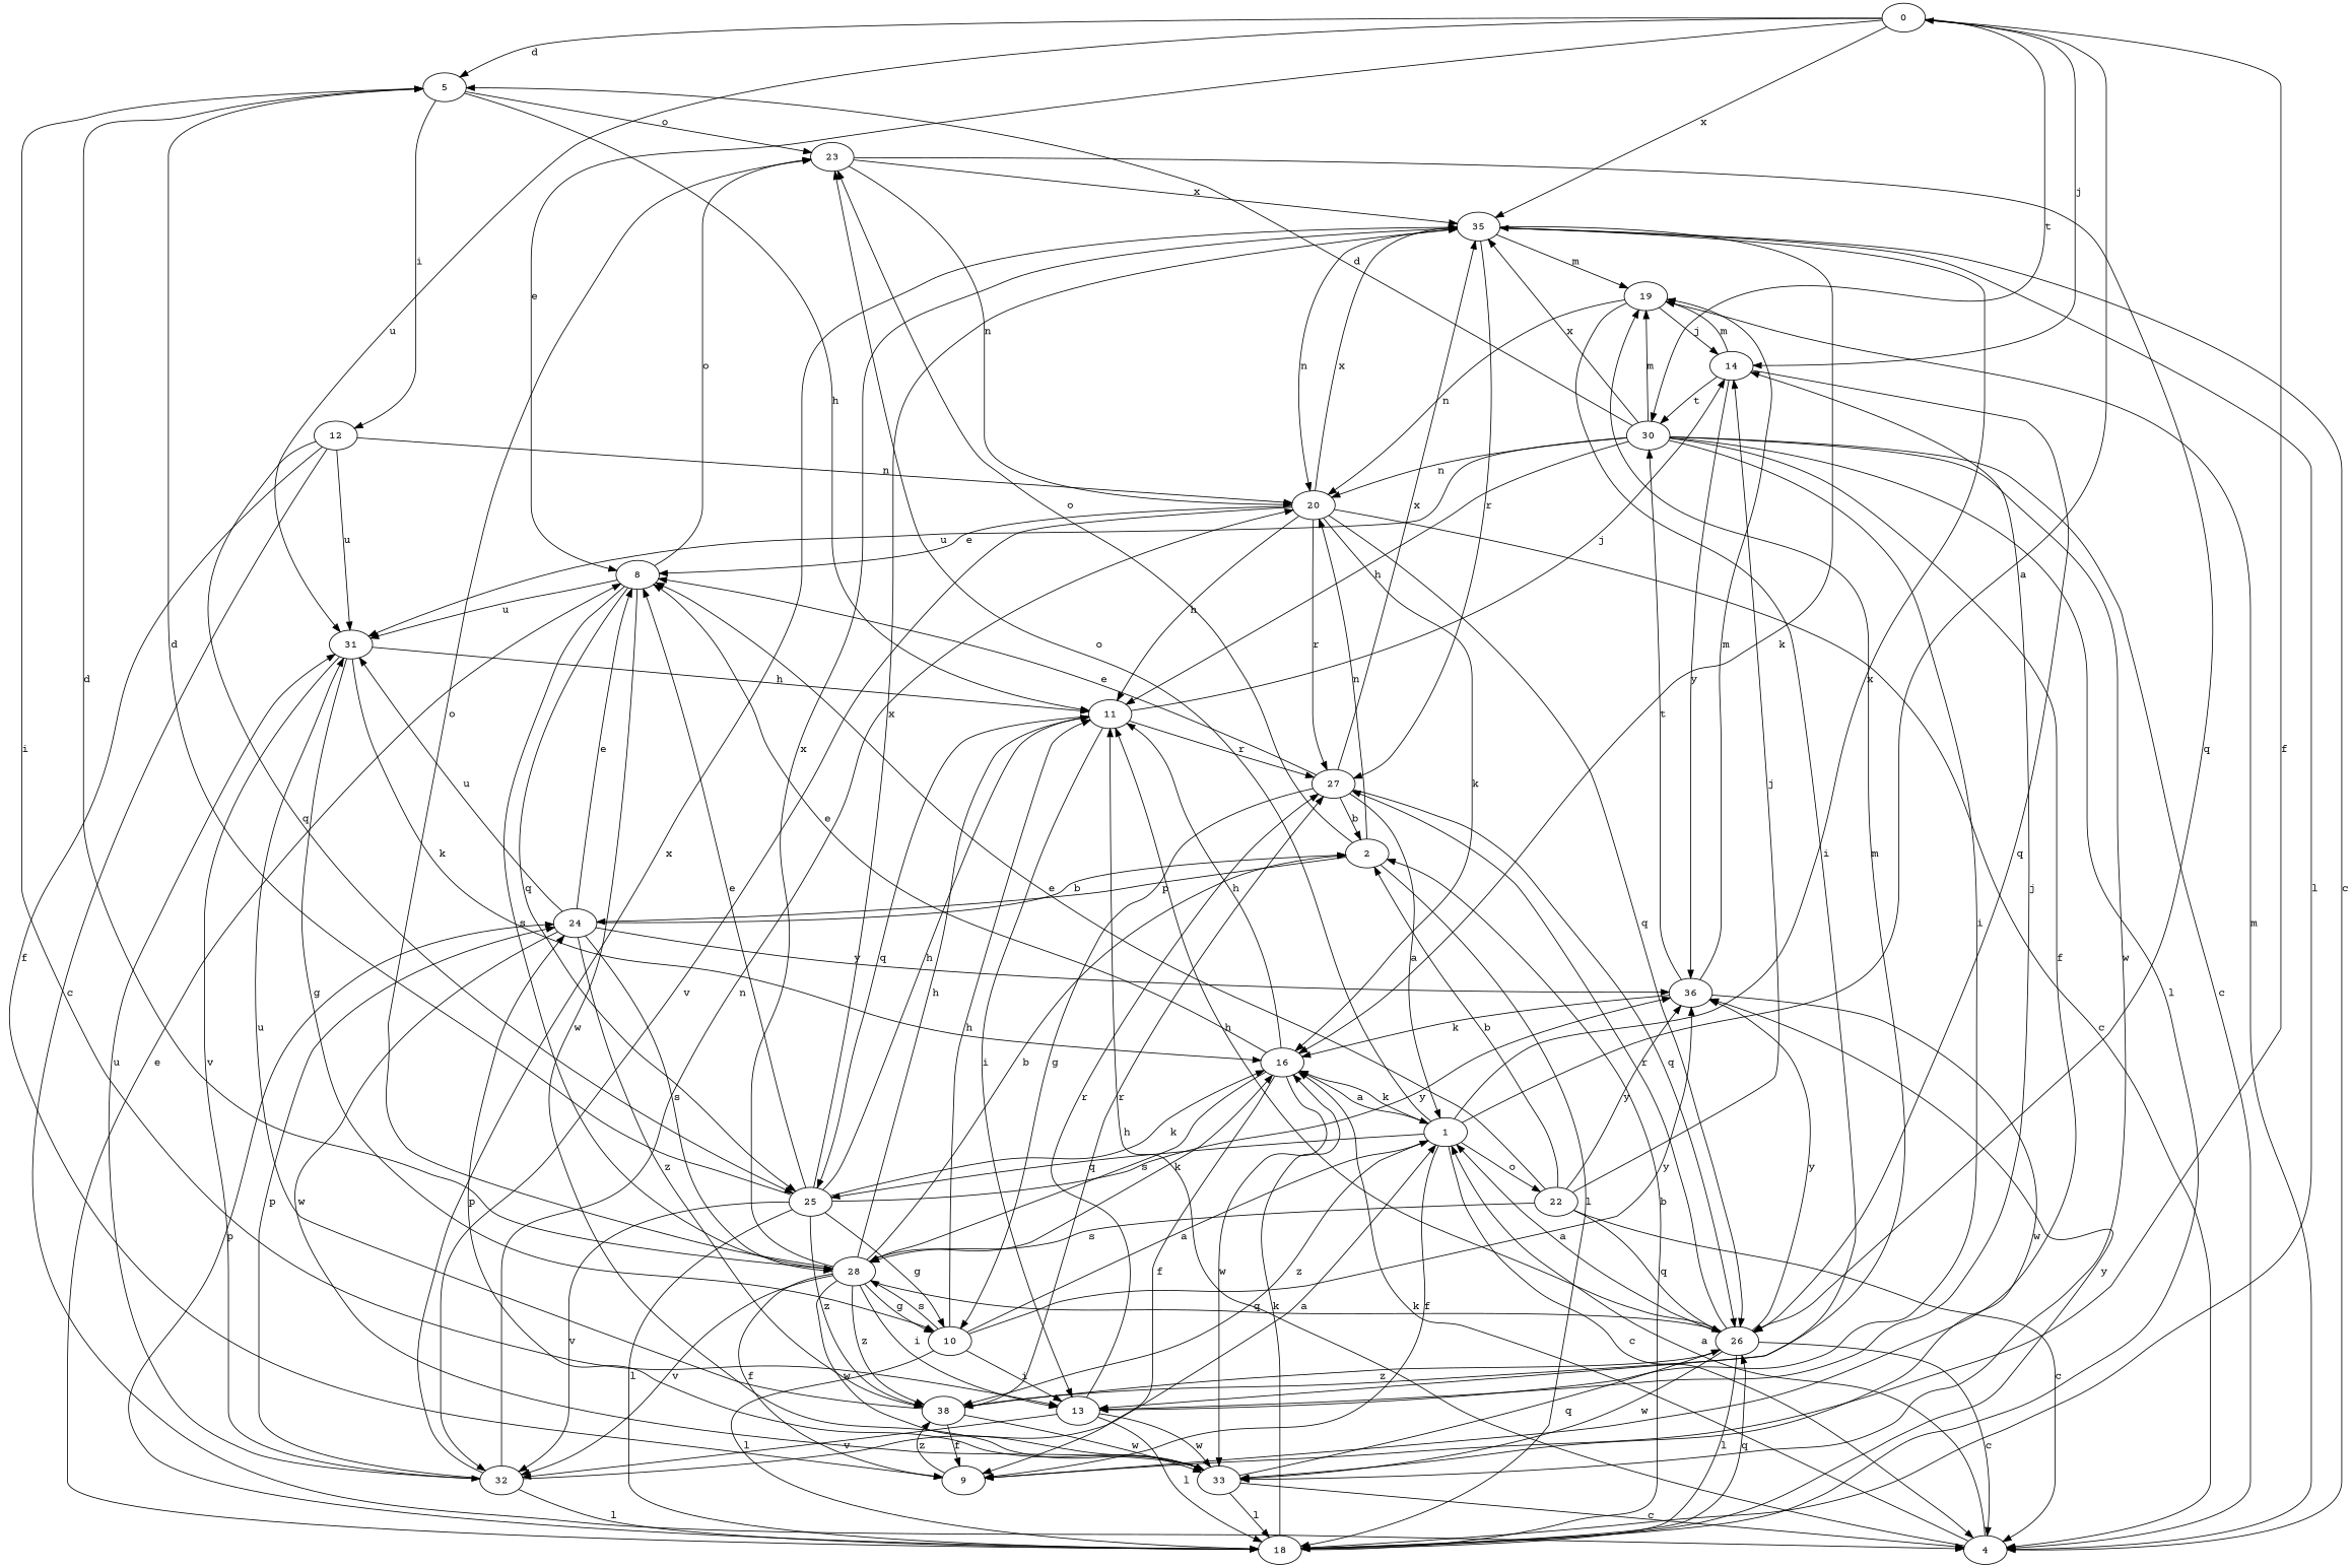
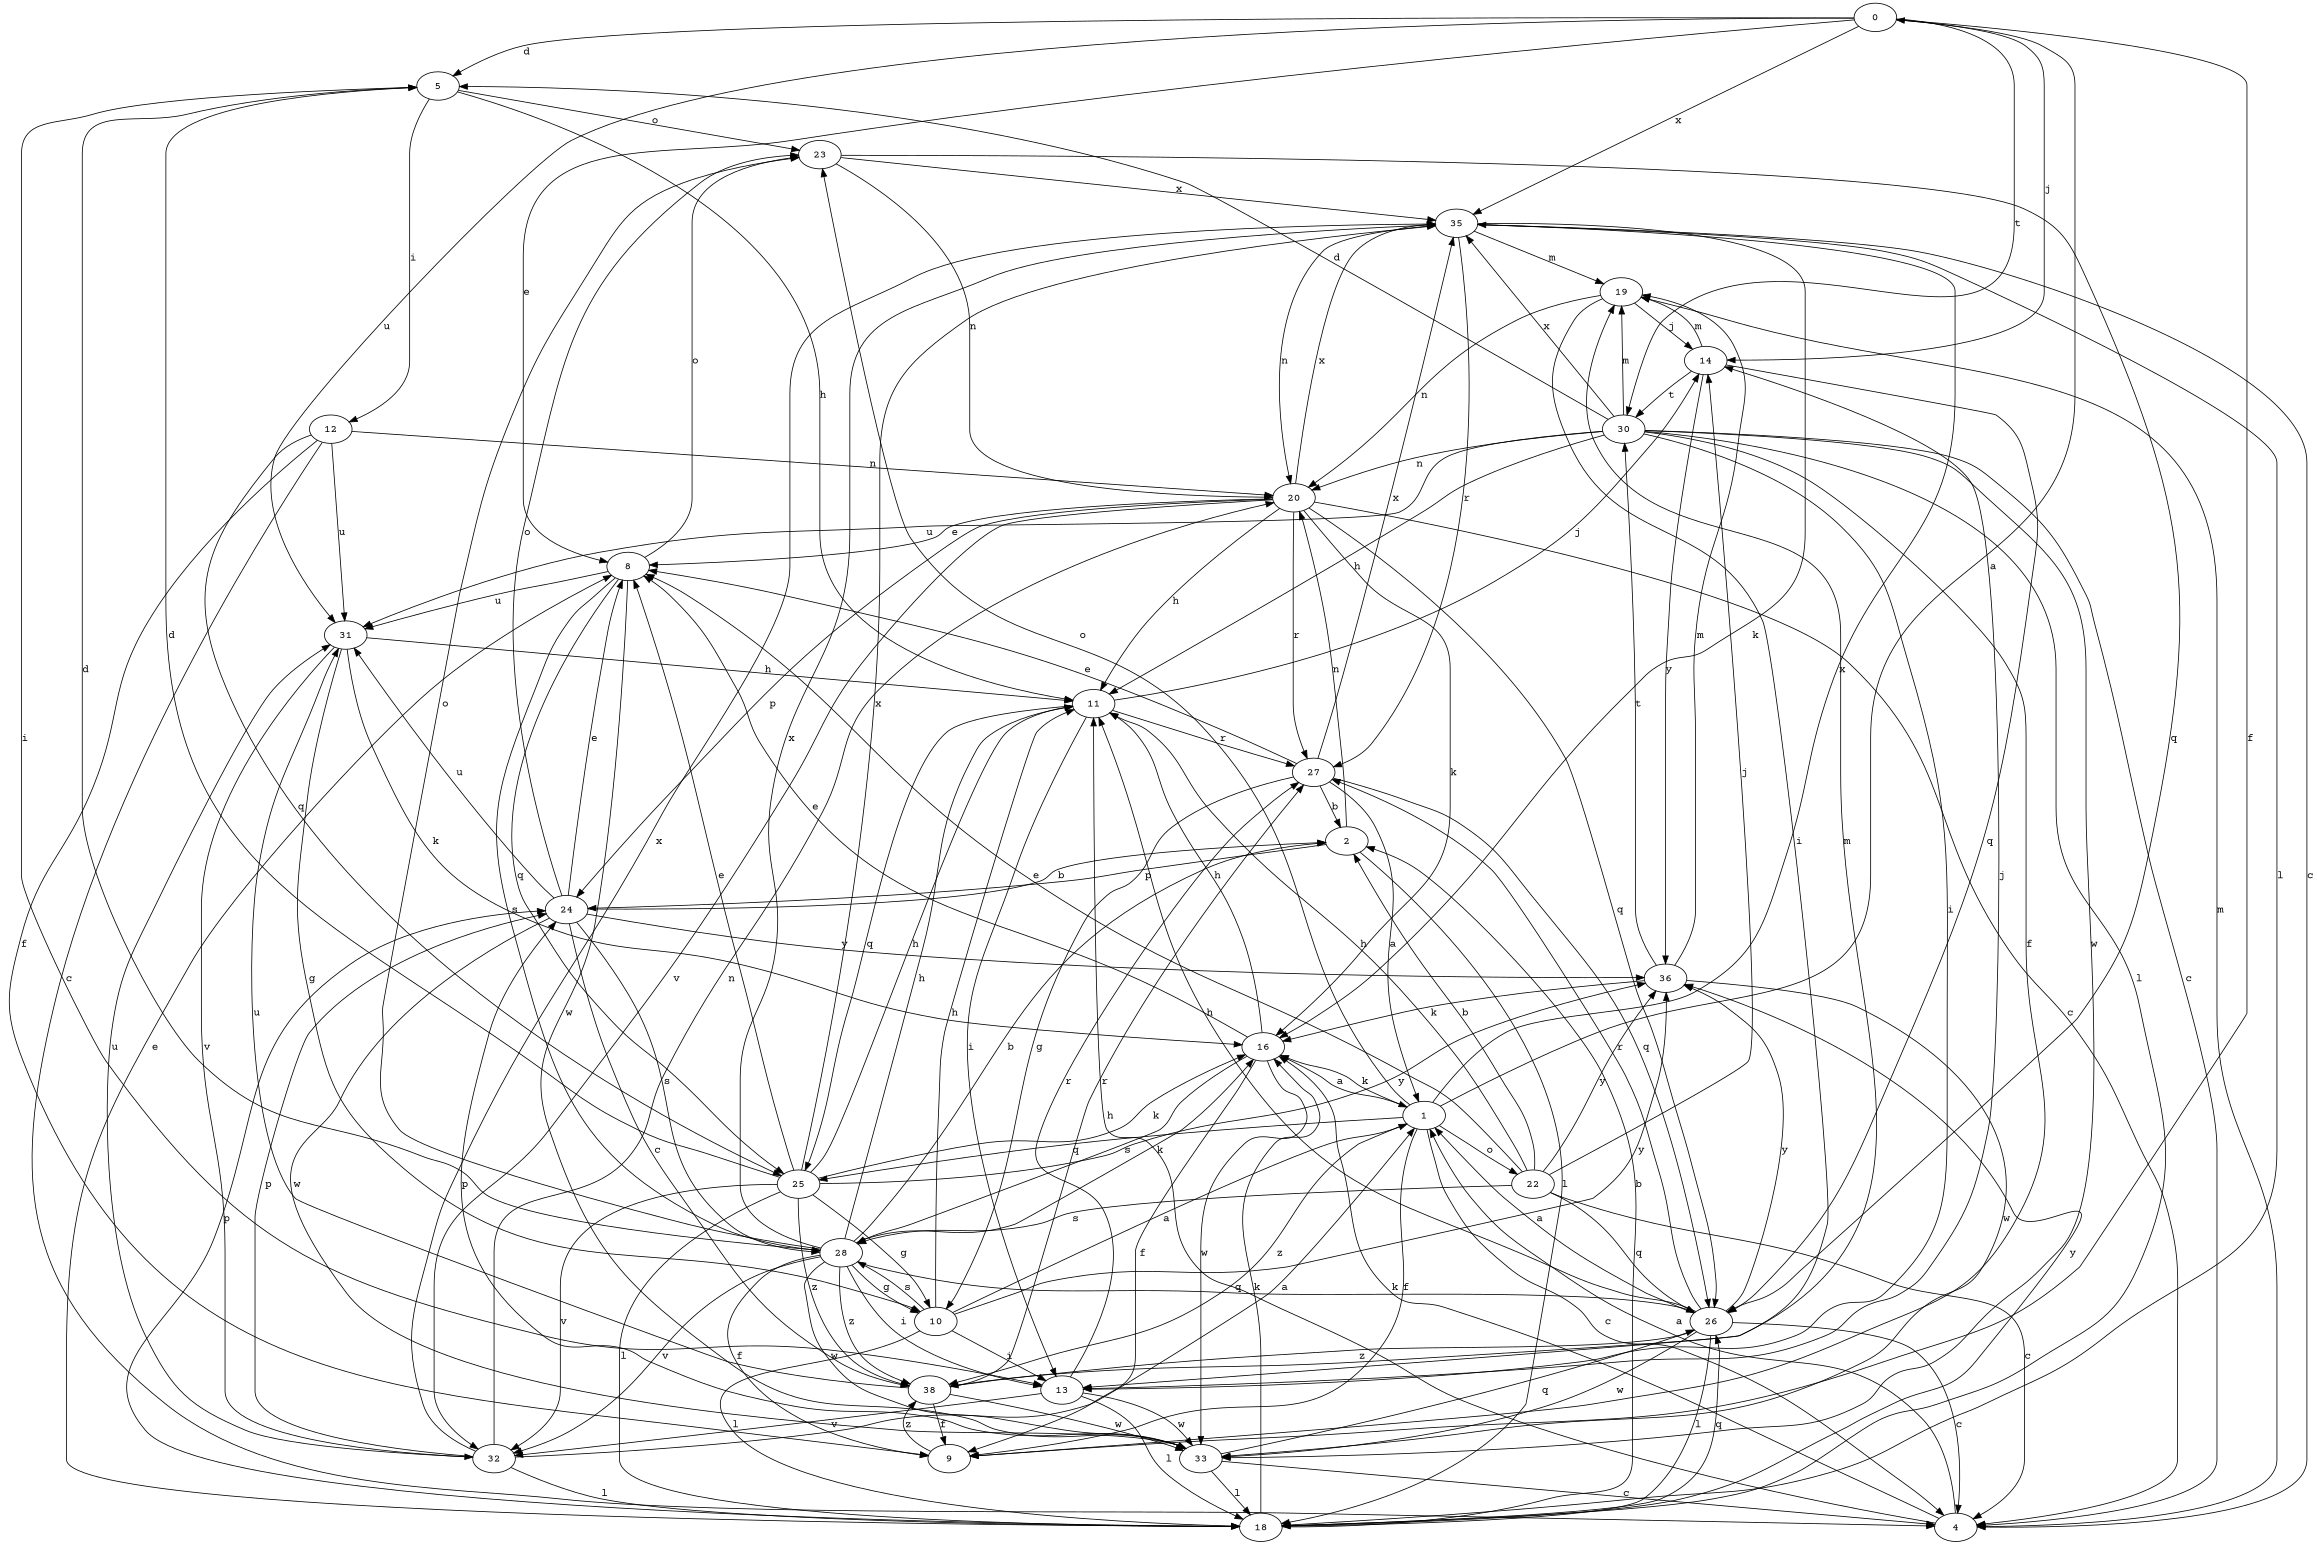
  strict digraph {
    fontname="Courier Prime"
    node [fontname="Courier Prime"]
    edge [fontname="Courier Prime"]
    0
    5
    8
    9
    14
    30
    31
    35
    23
    11
    12
    13
    25
    28
    33
    38
    19
    36
    26
    4
    18
    20
    16
    10
    32
    27
    1
    22
    2
    24
    0 -> 5 [label=d]
    0 -> 8 [label=e]
    0 -> 9 [label=f]
    0 -> 14 [label=j]
    0 -> 30 [label=t]
    0 -> 31 [label=u]
    0 -> 35 [label=x]
    5 -> 23 [label=o]
    5 -> 11 [label=h]
    5 -> 12 [label=i]
    5 -> 13 [label=i]
    8 -> 31 [label=u]
    8 -> 23 [label=o]
    8 -> 25 [label=q]
    8 -> 28 [label=s]
    8 -> 33 [label=w]
    9 -> 38 [label=z]
    14 -> 30 [label=t]
    14 -> 19 [label=m]
    14 -> 36 [label=y]
    14 -> 26 [label=q]
    30 -> 5 [label=d]
    30 -> 9 [label=f]
    30 -> 31 [label=u]
    30 -> 35 [label=x]
    30 -> 11 [label=h]
    30 -> 13 [label=i]
    30 -> 33 [label=w]
    30 -> 19 [label=m]
    30 -> 4 [label=c]
    30 -> 18 [label=l]
    30 -> 20 [label=n]
    31 -> 11 [label=h]
    31 -> 16 [label=k]
    31 -> 10 [label=g]
    31 -> 32 [label=v]
    35 -> 19 [label=m]
    35 -> 4 [label=c]
    35 -> 18 [label=l]
    35 -> 20 [label=n]
    35 -> 16 [label=k]
    35 -> 27 [label=r]
    23 -> 35 [label=x]
    23 -> 26 [label=q]
    23 -> 20 [label=n]
    11 -> 14 [label=j]
    11 -> 13 [label=i]
    11 -> 25 [label=q]
    11 -> 27 [label=r]
    12 -> 9 [label=f]
    12 -> 31 [label=u]
    12 -> 25 [label=q]
    12 -> 4 [label=c]
    12 -> 20 [label=n]
    13 -> 14 [label=j]
    13 -> 33 [label=w]
    13 -> 18 [label=l]
    13 -> 32 [label=v]
    13 -> 27 [label=r]
    25 -> 5 [label=d]
    25 -> 8 [label=e]
    25 -> 35 [label=x]
    25 -> 11 [label=h]
    25 -> 38 [label=z]
    25 -> 36 [label=y]
    25 -> 18 [label=l]
    25 -> 16 [label=k]
    25 -> 10 [label=g]
    25 -> 32 [label=v]
    28 -> 5 [label=d]
    28 -> 9 [label=f]
    28 -> 35 [label=x]
    28 -> 23 [label=o]
    28 -> 11 [label=h]
    28 -> 13 [label=i]
    28 -> 33 [label=w]
    28 -> 38 [label=z]
    28 -> 26 [label=q]
    28 -> 16 [label=k]
    28 -> 10 [label=g]
    28 -> 32 [label=v]
    28 -> 2 [label=b]
    33 -> 26 [label=q]
    33 -> 4 [label=c]
    33 -> 18 [label=l]
    33 -> 24 [label=p]
    38 -> 9 [label=f]
    38 -> 31 [label=u]
    38 -> 33 [label=w]
    38 -> 19 [label=m]
    38 -> 27 [label=r]
    19 -> 14 [label=j]
    19 -> 13 [label=i]
    19 -> 20 [label=n]
    36 -> 30 [label=t]
    36 -> 33 [label=w]
    36 -> 19 [label=m]
    36 -> 16 [label=k]
    26 -> 11 [label=h]
    26 -> 33 [label=w]
    26 -> 38 [label=z]
    26 -> 36 [label=y]
    26 -> 4 [label=c]
    26 -> 18 [label=l]
    26 -> 27 [label=r]
    26 -> 1 [label=a]
    4 -> 11 [label=h]
    4 -> 19 [label=m]
    4 -> 16 [label=k]
    4 -> 1 [label=a]
    18 -> 8 [label=e]
    18 -> 36 [label=y]
    18 -> 26 [label=q]
    18 -> 16 [label=k]
    18 -> 2 [label=b]
    18 -> 24 [label=p]
    20 -> 8 [label=e]
    20 -> 35 [label=x]
    20 -> 11 [label=h]
    20 -> 26 [label=q]
    20 -> 4 [label=c]
    20 -> 16 [label=k]
    20 -> 32 [label=v]
    20 -> 27 [label=r]
+   20 -> 24 [label=p]
    16 -> 8 [label=e]
    16 -> 9 [label=f]
    16 -> 11 [label=h]
    16 -> 28 [label=s]
    16 -> 33 [label=w]
    16 -> 1 [label=a]
    10 -> 11 [label=h]
    10 -> 13 [label=i]
    10 -> 28 [label=s]
    10 -> 36 [label=y]
    10 -> 18 [label=l]
    10 -> 1 [label=a]
    32 -> 31 [label=u]
    32 -> 35 [label=x]
    32 -> 18 [label=l]
    32 -> 20 [label=n]
    32 -> 1 [label=a]
    32 -> 24 [label=p]
    27 -> 8 [label=e]
    27 -> 35 [label=x]
    27 -> 26 [label=q]
    27 -> 10 [label=g]
    27 -> 1 [label=a]
    27 -> 2 [label=b]
    1 -> 0 [label=a]
    1 -> 9 [label=f]
    1 -> 35 [label=x]
    1 -> 23 [label=o]
    1 -> 25 [label=q]
    1 -> 38 [label=z]
    1 -> 4 [label=c]
    1 -> 16 [label=k]
    1 -> 22 [label=o]
    22 -> 8 [label=e]
    22 -> 14 [label=j]
+   22 -> 11 [label=h]
    22 -> 28 [label=s]
    22 -> 36 [label=y]
    22 -> 26 [label=q]
    22 -> 4 [label=c]
    22 -> 2 [label=b]
    2 -> 18 [label=l]
    2 -> 20 [label=n]
    2 -> 24 [label=p]
    24 -> 8 [label=e]
    24 -> 31 [label=u]
-   2 -> 23 [label=o]
+   24 -> 23 [label=o]
    24 -> 28 [label=s]
    24 -> 33 [label=w]
-   24 -> 38 [label=z]
+   24 -> 38 [label=c]
    24 -> 36 [label=y]
    24 -> 2 [label=b]
  }
